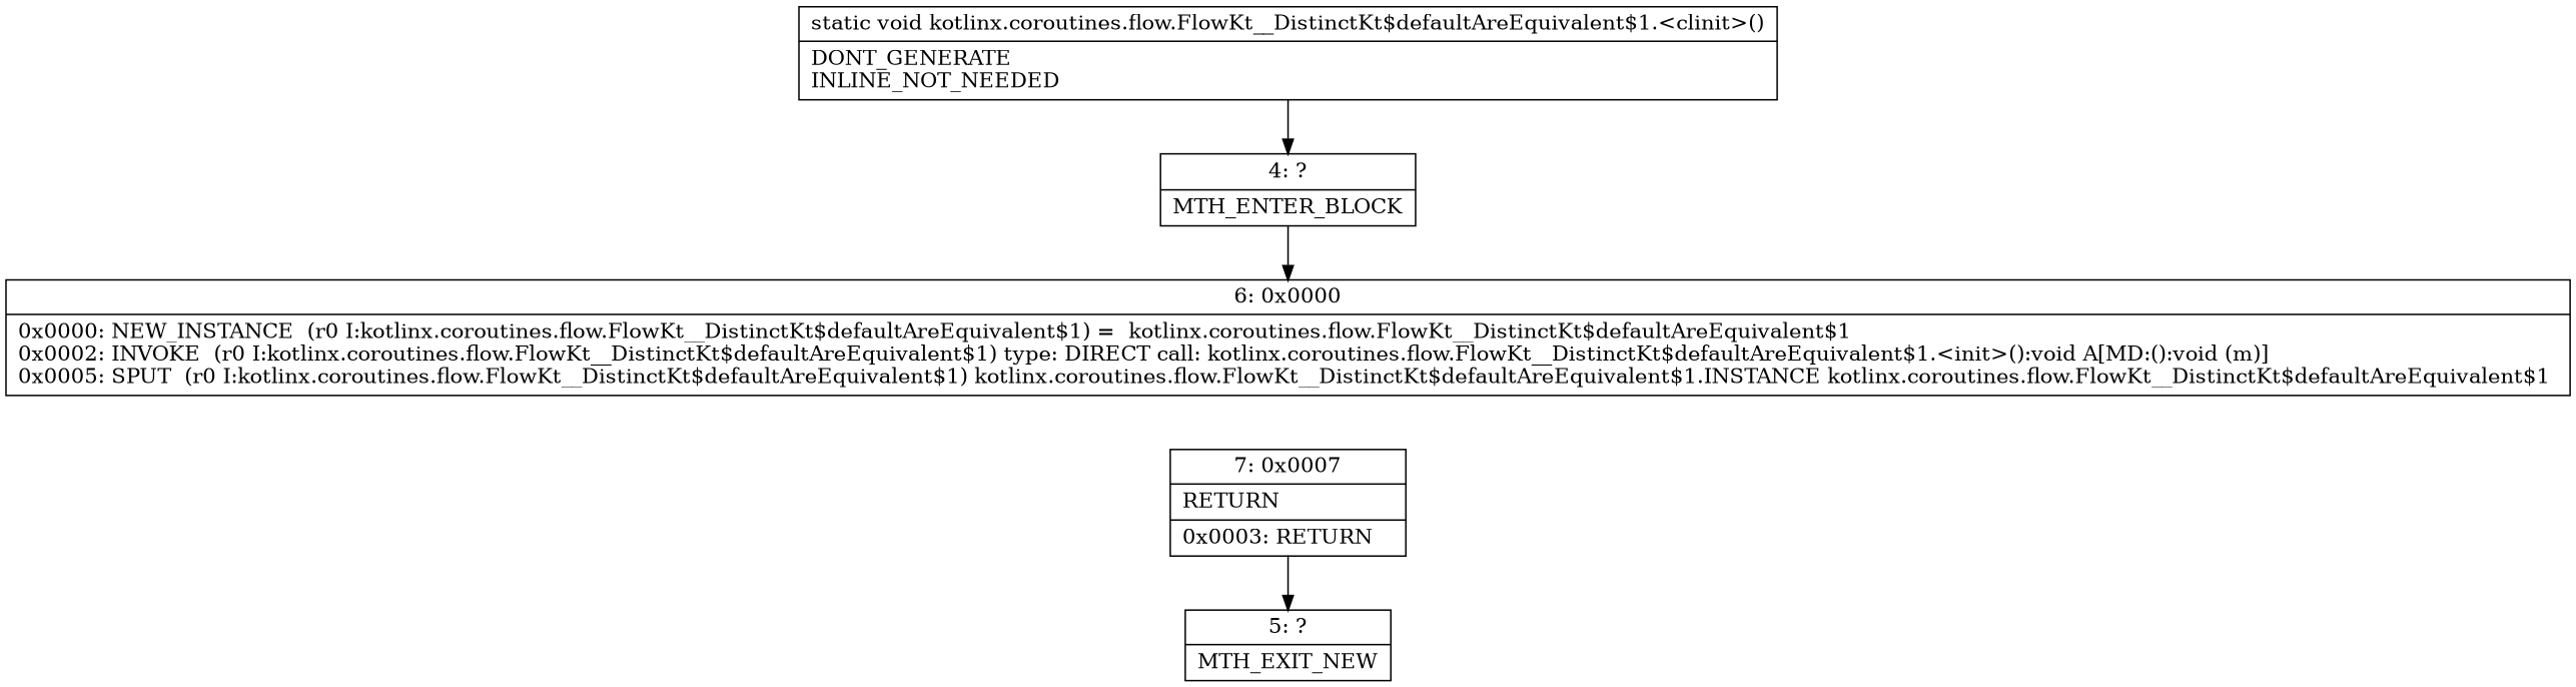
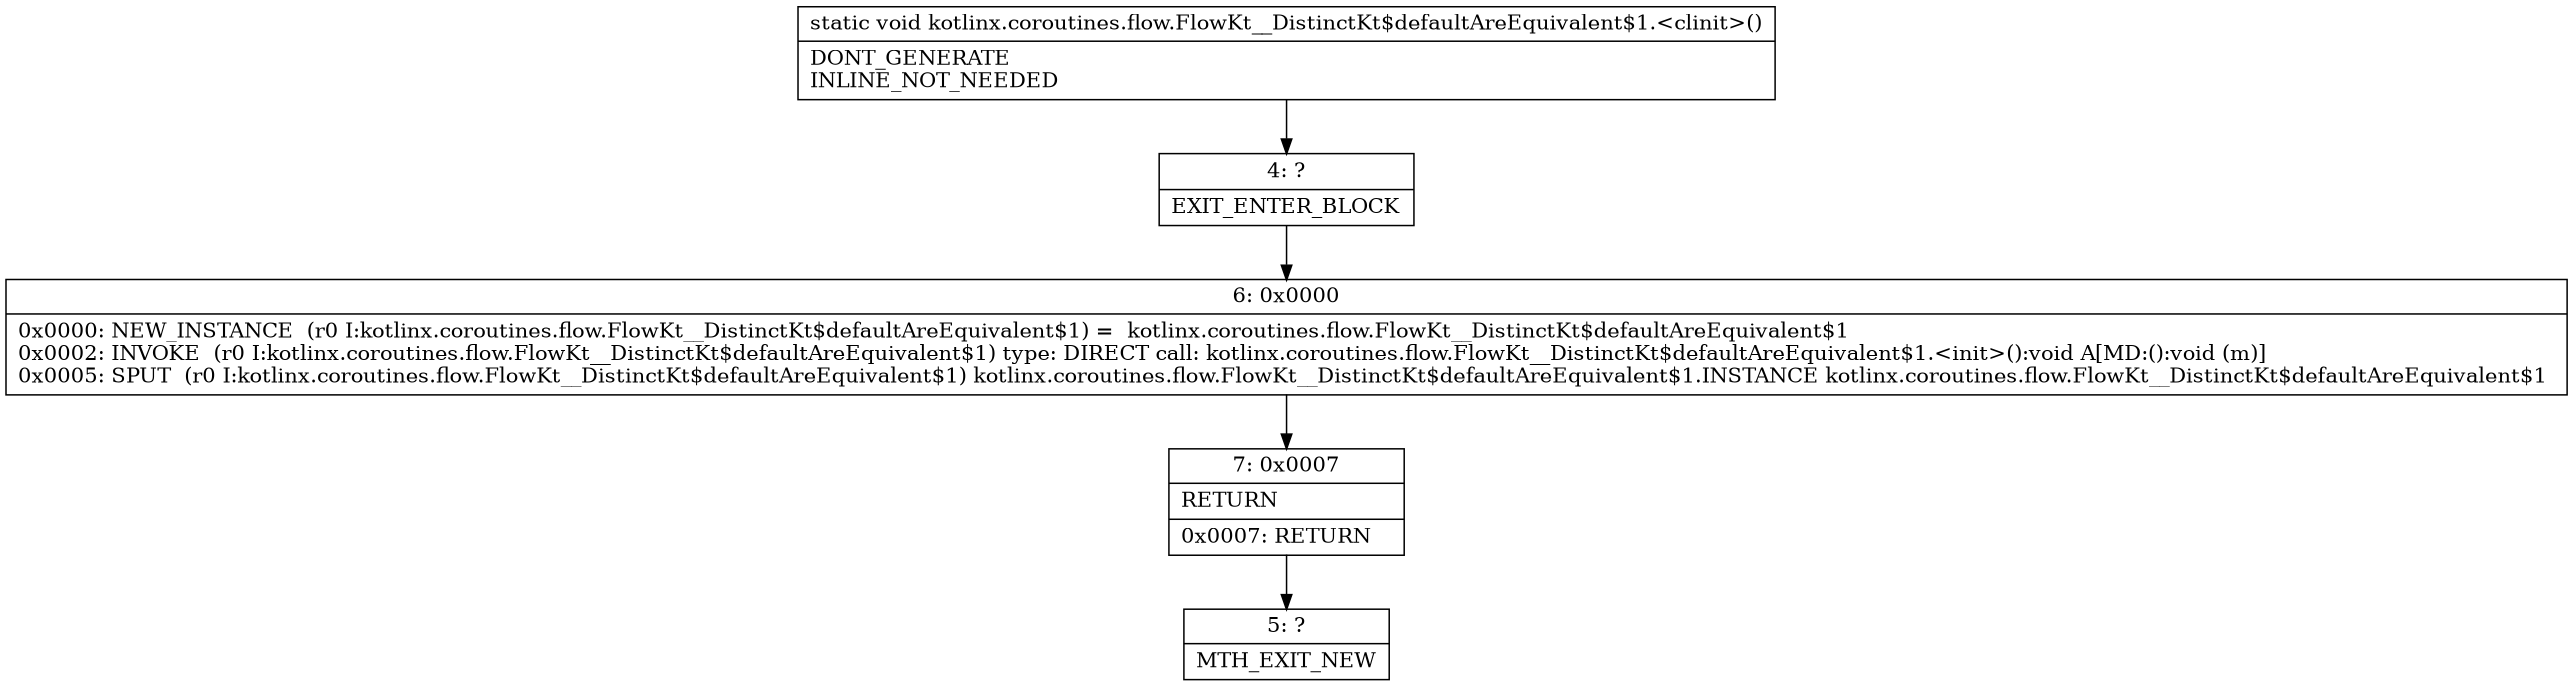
  digraph {
    node [shape=record]
-   n1 [label="{4\:\ ?|MTH_ENTER_BLOCK\l}"]
+   n1 [label="{4\:\ ?|EXIT_ENTER_BLOCK\l}"]
    n2 [label="{6\:\ 0x0000|0x0000: NEW_INSTANCE  (r0 I:kotlinx.coroutines.flow.FlowKt__DistinctKt$defaultAreEquivalent$1) =  kotlinx.coroutines.flow.FlowKt__DistinctKt$defaultAreEquivalent$1 \l0x0002: INVOKE  (r0 I:kotlinx.coroutines.flow.FlowKt__DistinctKt$defaultAreEquivalent$1) type: DIRECT call: kotlinx.coroutines.flow.FlowKt__DistinctKt$defaultAreEquivalent$1.\<init\>():void A[MD:():void (m)]\l0x0005: SPUT  (r0 I:kotlinx.coroutines.flow.FlowKt__DistinctKt$defaultAreEquivalent$1) kotlinx.coroutines.flow.FlowKt__DistinctKt$defaultAreEquivalent$1.INSTANCE kotlinx.coroutines.flow.FlowKt__DistinctKt$defaultAreEquivalent$1 \l}"]
-   n3 [label="{7\:\ 0x0007|RETURN\l|0x0003: RETURN   \l}"]
+   n3 [label="{7\:\ 0x0007|RETURN\l|0x0007: RETURN   \l}"]
    n4 [label="{5\:\ ?|MTH_EXIT_NEW\l}"]
    n5 [label="{static void kotlinx.coroutines.flow.FlowKt__DistinctKt$defaultAreEquivalent$1.\<clinit\>()  | DONT_GENERATE\lINLINE_NOT_NEEDED\l}"]
    n1 -> n2
+   n2 -> n3
    n3 -> n4
    n5 -> n1
  }
